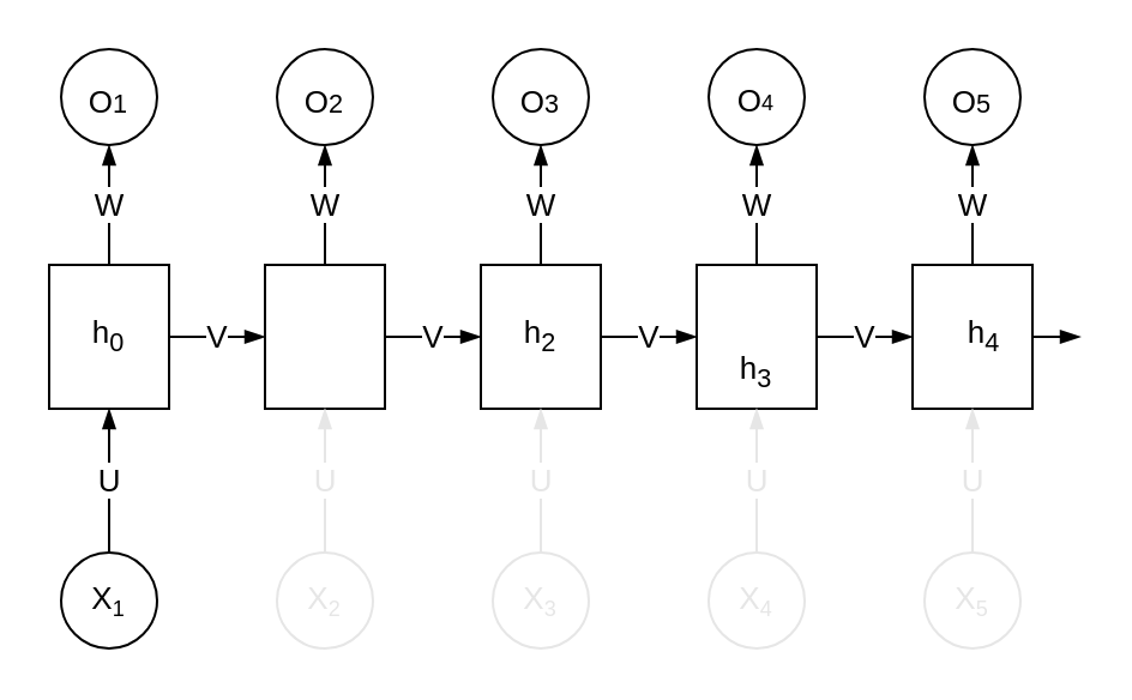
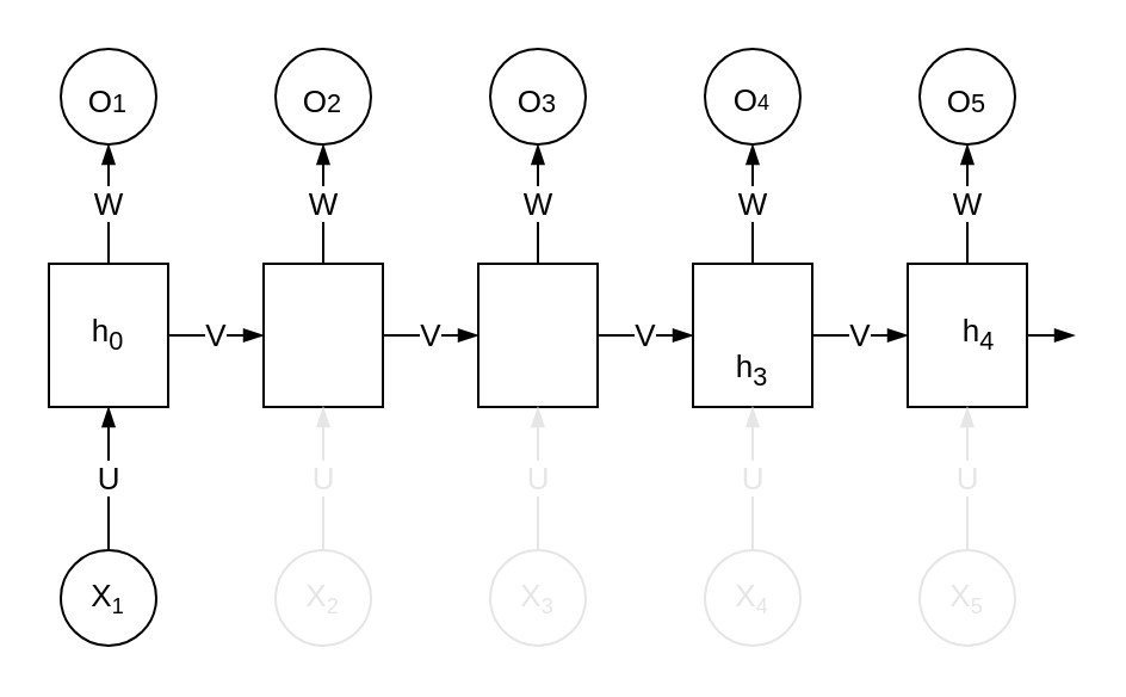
  <mxCell id="0" />
  <mxCell id="1" parent="0" />
  <mxCell id="2" value="V" style="edgeStyle=orthogonalEdgeStyle;rounded=0;orthogonalLoop=1;jettySize=auto;html=1;fontSize=13;endArrow=blockThin;endFill=1;" parent="1" source="4" target="7" edge="1"><mxGeometry relative="1" as="geometry" /></mxCell>
  <mxCell id="3" value="W" style="edgeStyle=orthogonalEdgeStyle;rounded=0;orthogonalLoop=1;jettySize=auto;html=1;exitX=0.5;exitY=0;exitDx=0;exitDy=0;entryX=0.5;entryY=1;entryDx=0;entryDy=0;endArrow=blockThin;endFill=1;fontSize=13;" parent="1" source="4" target="33" edge="1"><mxGeometry relative="1" as="geometry" /></mxCell>
  <mxCell id="4" value="&lt;span style=&quot;color: rgba(0 , 0 , 0 , 0) ; font-family: monospace ; font-size: 0px&quot;&gt;hlkjqwkejlw&lt;/span&gt;" style="rounded=0;whiteSpace=wrap;html=1;fontSize=13;fillColor=none;" parent="1" vertex="1"><mxGeometry x="20" y="110" width="50" height="60" as="geometry" /></mxCell>
  <mxCell id="5" value="V" style="edgeStyle=orthogonalEdgeStyle;rounded=0;orthogonalLoop=1;jettySize=auto;html=1;entryX=0;entryY=0.5;entryDx=0;entryDy=0;endArrow=blockThin;endFill=1;fontSize=13;" parent="1" source="7" target="10" edge="1"><mxGeometry relative="1" as="geometry" /></mxCell>
  <mxCell id="6" value="W" style="edgeStyle=orthogonalEdgeStyle;rounded=0;orthogonalLoop=1;jettySize=auto;html=1;entryX=0.5;entryY=1;entryDx=0;entryDy=0;endArrow=blockThin;endFill=1;fontSize=13;" parent="1" source="7" target="34" edge="1"><mxGeometry relative="1" as="geometry" /></mxCell>
  <mxCell id="7" value="&lt;span style=&quot;color: rgba(0 , 0 , 0 , 0) ; font-family: monospace ; font-size: 0px&quot;&gt;%3CmxGraphModel%3E%3Croot%3E%3CmxCell%20id%3D%220%22%2F%3E%3CmxCell%20id%3D%221%22%20parent%3D%220%22%2F%3E%3CmxCell%20id%3D%222%22%20value%3D%22%22%20style%3D%22rounded%3D0%3BwhiteSpace%3Dwrap%3Bhtml%3D1%3BfontSize%3D13%3B%22%20vertex%3D%221%22%20parent%3D%221%22%3E%3CmxGeometry%20x%3D%2260%22%20y%3D%22200%22%20width%3D%2250%22%20height%3D%2260%22%20as%3D%22geometry%22%2F%3E%3C%2FmxCell%3E%3C%2Froot%3E%3C%2FmxGraphModel%3E&lt;/span&gt;" style="rounded=0;whiteSpace=wrap;html=1;fontSize=13;fillColor=none;" parent="1" vertex="1"><mxGeometry x="110" y="110" width="50" height="60" as="geometry" /></mxCell>
  <mxCell id="8" value="V" style="edgeStyle=orthogonalEdgeStyle;rounded=0;orthogonalLoop=1;jettySize=auto;html=1;exitX=1;exitY=0.5;exitDx=0;exitDy=0;entryX=0;entryY=0.5;entryDx=0;entryDy=0;endArrow=blockThin;endFill=1;fontSize=13;" parent="1" source="10" target="13" edge="1"><mxGeometry relative="1" as="geometry" /></mxCell>
  <mxCell id="9" value="W" style="edgeStyle=orthogonalEdgeStyle;rounded=0;orthogonalLoop=1;jettySize=auto;html=1;entryX=0.5;entryY=1;entryDx=0;entryDy=0;endArrow=blockThin;endFill=1;fontSize=13;" parent="1" source="10" target="35" edge="1"><mxGeometry relative="1" as="geometry" /></mxCell>
  <mxCell id="10" value="&lt;span style=&quot;color: rgba(0 , 0 , 0 , 0) ; font-family: monospace ; font-size: 0px&quot;&gt;%3CmxGraphModel%3E%3Croot%3E%3CmxCell%20id%3D%220%22%2F%3E%3CmxCell%20id%3D%221%22%20parent%3D%220%22%2F%3E%3CmxCell%20id%3D%222%22%20value%3D%22%22%20style%3D%22rounded%3D0%3BwhiteSpace%3Dwrap%3Bhtml%3D1%3BfontSize%3D13%3B%22%20vertex%3D%221%22%20parent%3D%221%22%3E%3CmxGeometry%20x%3D%2260%22%20y%3D%22200%22%20width%3D%2250%22%20height%3D%2260%22%20as%3D%22geometry%22%2F%3E%3C%2FmxCell%3E%3C%2Froot%3E%3C%2FmxGraphModel%3E&lt;/span&gt;" style="rounded=0;whiteSpace=wrap;html=1;fontSize=13;fillColor=none;" parent="1" vertex="1"><mxGeometry x="200" y="110" width="50" height="60" as="geometry" /></mxCell>
  <mxCell id="11" value="V" style="edgeStyle=orthogonalEdgeStyle;rounded=0;orthogonalLoop=1;jettySize=auto;html=1;entryX=0;entryY=0.5;entryDx=0;entryDy=0;endArrow=blockThin;endFill=1;fontSize=13;" parent="1" source="13" target="15" edge="1"><mxGeometry relative="1" as="geometry" /></mxCell>
  <mxCell id="12" value="W" style="edgeStyle=orthogonalEdgeStyle;rounded=0;orthogonalLoop=1;jettySize=auto;html=1;entryX=0.5;entryY=1;entryDx=0;entryDy=0;endArrow=blockThin;endFill=1;fontSize=13;" parent="1" source="13" target="36" edge="1"><mxGeometry relative="1" as="geometry" /></mxCell>
  <mxCell id="13" value="&lt;span style=&quot;color: rgba(0 , 0 , 0 , 0) ; font-family: monospace ; font-size: 0px&quot;&gt;%3CmxGraphModel%3E%3Croot%3E%3CmxCell%20id%3D%220%22%2F%3E%3CmxCell%20id%3D%221%22%20parent%3D%220%22%2F%3E%3CmxCell%20id%3D%222%22%20value%3D%22%22%20style%3D%22rounded%3D0%3BwhiteSpace%3Dwrap%3Bhtml%3D1%3BfontSize%3D13%3B%22%20vertex%3D%221%22%20parent%3D%221%22%3E%3CmxGeometry%20x%3D%2260%22%20y%3D%22200%22%20width%3D%2250%22%20height%3D%2260%22%20as%3D%22geometry%22%2F%3E%3C%2FmxCell%3E%3C%2Froot%3E%3C%2FmxGraphModel%3E&lt;/span&gt;" style="rounded=0;whiteSpace=wrap;html=1;fontSize=13;fillColor=none;" parent="1" vertex="1"><mxGeometry x="290" y="110" width="50" height="60" as="geometry" /></mxCell>
  <mxCell id="14" value="W" style="edgeStyle=orthogonalEdgeStyle;rounded=0;orthogonalLoop=1;jettySize=auto;html=1;entryX=0.5;entryY=1;entryDx=0;entryDy=0;endArrow=blockThin;endFill=1;fontSize=13;" parent="1" source="15" target="37" edge="1"><mxGeometry relative="1" as="geometry" /></mxCell>
  <mxCell id="15" value="&lt;span style=&quot;color: rgba(0 , 0 , 0 , 0) ; font-family: monospace ; font-size: 0px&quot;&gt;%3CmxGraphModel%3E%3Croot%3E%3CmxCell%20id%3D%220%22%2F%3E%3CmxCell%20id%3D%221%22%20parent%3D%220%22%2F%3E%3CmxCell%20id%3D%222%22%20value%3D%22%22%20style%3D%22rounded%3D0%3BwhiteSpace%3Dwrap%3Bhtml%3D1%3BfontSize%3D13%3B%22%20vertex%3D%221%22%20parent%3D%221%22%3E%3CmxGeometry%20x%3D%2260%22%20y%3D%22200%22%20width%3D%2250%22%20height%3D%2260%22%20as%3D%22geometry%22%2F%3E%3C%2FmxCell%3E%3C%2Froot%3E%3C%2FmxGraphModel%3E&lt;/span&gt;" style="rounded=0;whiteSpace=wrap;html=1;fontSize=13;fillColor=none;" parent="1" vertex="1"><mxGeometry x="380" y="110" width="50" height="60" as="geometry" /></mxCell>
  <mxCell id="16" value="U" style="edgeStyle=orthogonalEdgeStyle;rounded=0;orthogonalLoop=1;jettySize=auto;html=1;exitX=0.5;exitY=0;exitDx=0;exitDy=0;entryX=0.5;entryY=1;entryDx=0;entryDy=0;endArrow=blockThin;endFill=1;fontSize=13;" parent="1" source="22" target="4" edge="1"><mxGeometry relative="1" as="geometry" /></mxCell>
  <mxCell id="17" value="U" style="edgeStyle=orthogonalEdgeStyle;rounded=0;orthogonalLoop=1;jettySize=auto;html=1;exitX=0.5;exitY=0;exitDx=0;exitDy=0;entryX=0.5;entryY=1;entryDx=0;entryDy=0;endArrow=blockThin;endFill=1;fontSize=13;fontColor=#E6E6E6;strokeColor=#E6E6E6;" parent="1" source="23" target="7" edge="1"><mxGeometry relative="1" as="geometry" /></mxCell>
  <mxCell id="18" value="U" style="edgeStyle=orthogonalEdgeStyle;rounded=0;orthogonalLoop=1;jettySize=auto;html=1;exitX=0.5;exitY=0;exitDx=0;exitDy=0;entryX=0.5;entryY=1;entryDx=0;entryDy=0;endArrow=blockThin;endFill=1;fontSize=13;fontColor=#E6E6E6;strokeColor=#E6E6E6;" parent="1" source="24" target="10" edge="1"><mxGeometry relative="1" as="geometry" /></mxCell>
  <mxCell id="19" value="U" style="edgeStyle=orthogonalEdgeStyle;rounded=0;orthogonalLoop=1;jettySize=auto;html=1;exitX=0.5;exitY=0;exitDx=0;exitDy=0;entryX=0.5;entryY=1;entryDx=0;entryDy=0;endArrow=blockThin;endFill=1;fontSize=13;fontColor=#E6E6E6;strokeColor=#E6E6E6;" parent="1" source="25" target="13" edge="1"><mxGeometry relative="1" as="geometry" /></mxCell>
  <mxCell id="20" value="U" style="edgeStyle=orthogonalEdgeStyle;rounded=0;orthogonalLoop=1;jettySize=auto;html=1;exitX=0.5;exitY=0;exitDx=0;exitDy=0;entryX=0.5;entryY=1;entryDx=0;entryDy=0;endArrow=blockThin;endFill=1;fontSize=13;fontColor=#E6E6E6;strokeColor=#E6E6E6;" parent="1" source="26" target="15" edge="1"><mxGeometry relative="1" as="geometry" /></mxCell>
  <mxCell id="21" value="" style="group" parent="1" vertex="1" connectable="0"><mxGeometry x="25" y="230" width="400" height="40" as="geometry" /></mxCell>
  <mxCell id="22" value="X&lt;span style=&quot;font-size: 10.833px&quot;&gt;&lt;sub&gt;1&lt;/sub&gt;&lt;/span&gt;" style="ellipse;whiteSpace=wrap;html=1;aspect=fixed;fillColor=none;fontSize=13;" parent="21" vertex="1"><mxGeometry width="40" height="40" as="geometry" /></mxCell>
  <mxCell id="23" value="X&lt;span style=&quot;font-size: 10.833px&quot;&gt;&lt;sub&gt;2&lt;/sub&gt;&lt;/span&gt;" style="ellipse;whiteSpace=wrap;html=1;aspect=fixed;fillColor=none;fontSize=13;fontColor=#E6E6E6;strokeColor=#E6E6E6;" parent="21" vertex="1"><mxGeometry x="90" width="40" height="40" as="geometry" /></mxCell>
  <mxCell id="24" value="X&lt;span style=&quot;font-size: 10.833px&quot;&gt;&lt;sub&gt;3&lt;/sub&gt;&lt;/span&gt;" style="ellipse;whiteSpace=wrap;html=1;aspect=fixed;fillColor=none;fontSize=13;fontColor=#E6E6E6;strokeColor=#E6E6E6;" parent="21" vertex="1"><mxGeometry x="180" width="40" height="40" as="geometry" /></mxCell>
  <mxCell id="25" value="X&lt;span style=&quot;font-size: 10.833px&quot;&gt;&lt;sub&gt;4&lt;/sub&gt;&lt;/span&gt;" style="ellipse;whiteSpace=wrap;html=1;aspect=fixed;fillColor=none;fontSize=13;fontColor=#E6E6E6;strokeColor=#E6E6E6;" parent="21" vertex="1"><mxGeometry x="270" width="40" height="40" as="geometry" /></mxCell>
  <mxCell id="26" value="X&lt;span style=&quot;font-size: 10.833px&quot;&gt;&lt;sub&gt;5&lt;/sub&gt;&lt;/span&gt;" style="ellipse;whiteSpace=wrap;html=1;aspect=fixed;fillColor=none;fontSize=13;fontColor=#E6E6E6;strokeColor=#E6E6E6;" parent="21" vertex="1"><mxGeometry x="360" width="40" height="40" as="geometry" /></mxCell>
  <mxCell id="27" value="h&lt;sub&gt;0&lt;/sub&gt;" style="text;html=1;strokeColor=none;fillColor=none;align=center;verticalAlign=middle;whiteSpace=wrap;rounded=0;fontSize=13;" parent="1" vertex="1"><mxGeometry x="25" y="130" width="40" height="20" as="geometry" /></mxCell>
- <mxCell id="28" value="h&lt;sub&gt;2&lt;/sub&gt;" style="text;html=1;strokeColor=none;fillColor=none;align=center;verticalAlign=middle;whiteSpace=wrap;rounded=0;fontSize=13;" parent="1" vertex="1"><mxGeometry x="205" y="130" width="40" height="20" as="geometry" /></mxCell>
  <mxCell id="29" value="h&lt;sub&gt;3&lt;/sub&gt;" style="text;html=1;strokeColor=none;fillColor=none;align=center;verticalAlign=middle;whiteSpace=wrap;rounded=0;fontSize=13;" parent="1" vertex="1"><mxGeometry x="295" y="145" width="40" height="20" as="geometry" /></mxCell>
  <mxCell id="30" style="edgeStyle=orthogonalEdgeStyle;rounded=0;orthogonalLoop=1;jettySize=auto;html=1;labelBackgroundColor=none;endArrow=blockThin;endFill=1;fontSize=13;" parent="1" source="31" edge="1"><mxGeometry relative="1" as="geometry"><mxPoint x="450" y="140" as="targetPoint" /></mxGeometry></mxCell>
  <mxCell id="31" value="h&lt;sub&gt;4&lt;/sub&gt;" style="text;html=1;strokeColor=none;fillColor=none;align=center;verticalAlign=middle;whiteSpace=wrap;rounded=0;fontSize=13;" parent="1" vertex="1"><mxGeometry x="390" y="130" width="40" height="20" as="geometry" /></mxCell>
  <mxCell id="32" value="" style="group" parent="1" vertex="1" connectable="0"><mxGeometry x="25" y="20" width="400" height="40" as="geometry" /></mxCell>
  <mxCell id="33" value="&lt;sub&gt;&lt;span style=&quot;font-size: 13px&quot;&gt;O&lt;/span&gt;&lt;span style=&quot;font-size: 10.833px&quot;&gt;1&lt;/span&gt;&lt;/sub&gt;" style="ellipse;whiteSpace=wrap;html=1;aspect=fixed;fillColor=none;fontSize=13;" parent="32" vertex="1"><mxGeometry width="40" height="40" as="geometry" /></mxCell>
  <mxCell id="34" value="&lt;sub&gt;&lt;span style=&quot;font-size: 13px&quot;&gt;O&lt;/span&gt;&lt;span style=&quot;font-size: 10.833px&quot;&gt;2&lt;/span&gt;&lt;/sub&gt;" style="ellipse;whiteSpace=wrap;html=1;aspect=fixed;fillColor=none;fontSize=13;" parent="32" vertex="1"><mxGeometry x="90" width="40" height="40" as="geometry" /></mxCell>
  <mxCell id="35" value="&lt;sub&gt;&lt;span style=&quot;font-size: 13px&quot;&gt;O&lt;/span&gt;&lt;span style=&quot;font-size: 10.833px&quot;&gt;3&lt;/span&gt;&lt;/sub&gt;" style="ellipse;whiteSpace=wrap;html=1;aspect=fixed;fillColor=none;fontSize=13;" parent="32" vertex="1"><mxGeometry x="180" width="40" height="40" as="geometry" /></mxCell>
  <mxCell id="36" value="&lt;span style=&quot;vertical-align: sub ; font-size: 13px&quot;&gt;O&lt;/span&gt;&lt;span style=&quot;font-size: 10.833px&quot;&gt;&lt;sub&gt;4&lt;/sub&gt;&lt;/span&gt;" style="ellipse;whiteSpace=wrap;html=1;aspect=fixed;fillColor=none;fontSize=13;" parent="32" vertex="1"><mxGeometry x="270" width="40" height="40" as="geometry" /></mxCell>
  <mxCell id="37" value="&lt;sub&gt;&lt;span style=&quot;font-size: 13px&quot;&gt;O&lt;/span&gt;&lt;span style=&quot;font-size: 10.833px&quot;&gt;5&lt;/span&gt;&lt;/sub&gt;" style="ellipse;whiteSpace=wrap;html=1;aspect=fixed;fillColor=none;fontSize=13;" parent="32" vertex="1"><mxGeometry x="360" width="40" height="40" as="geometry" /></mxCell>
